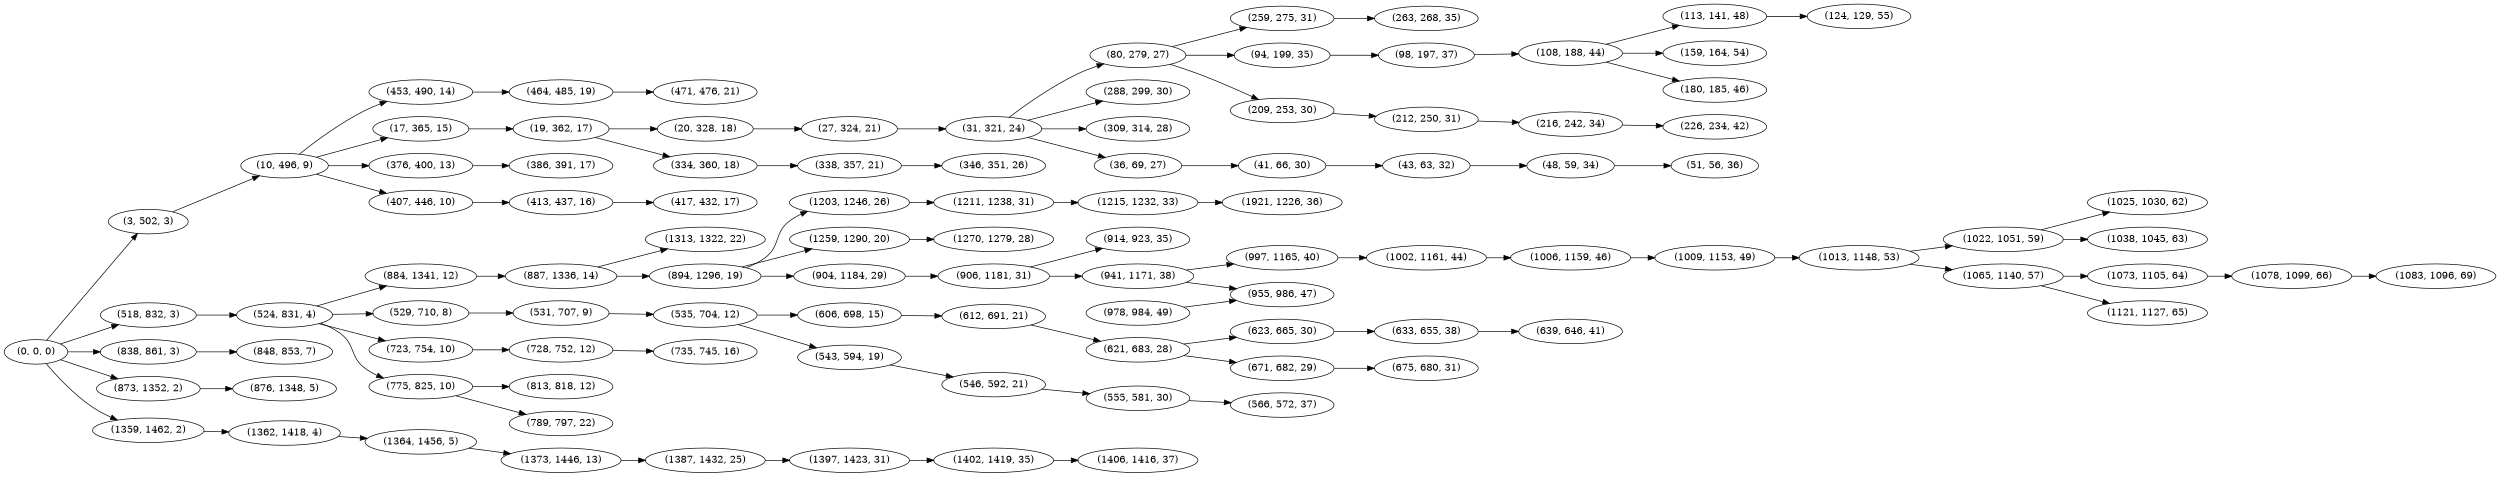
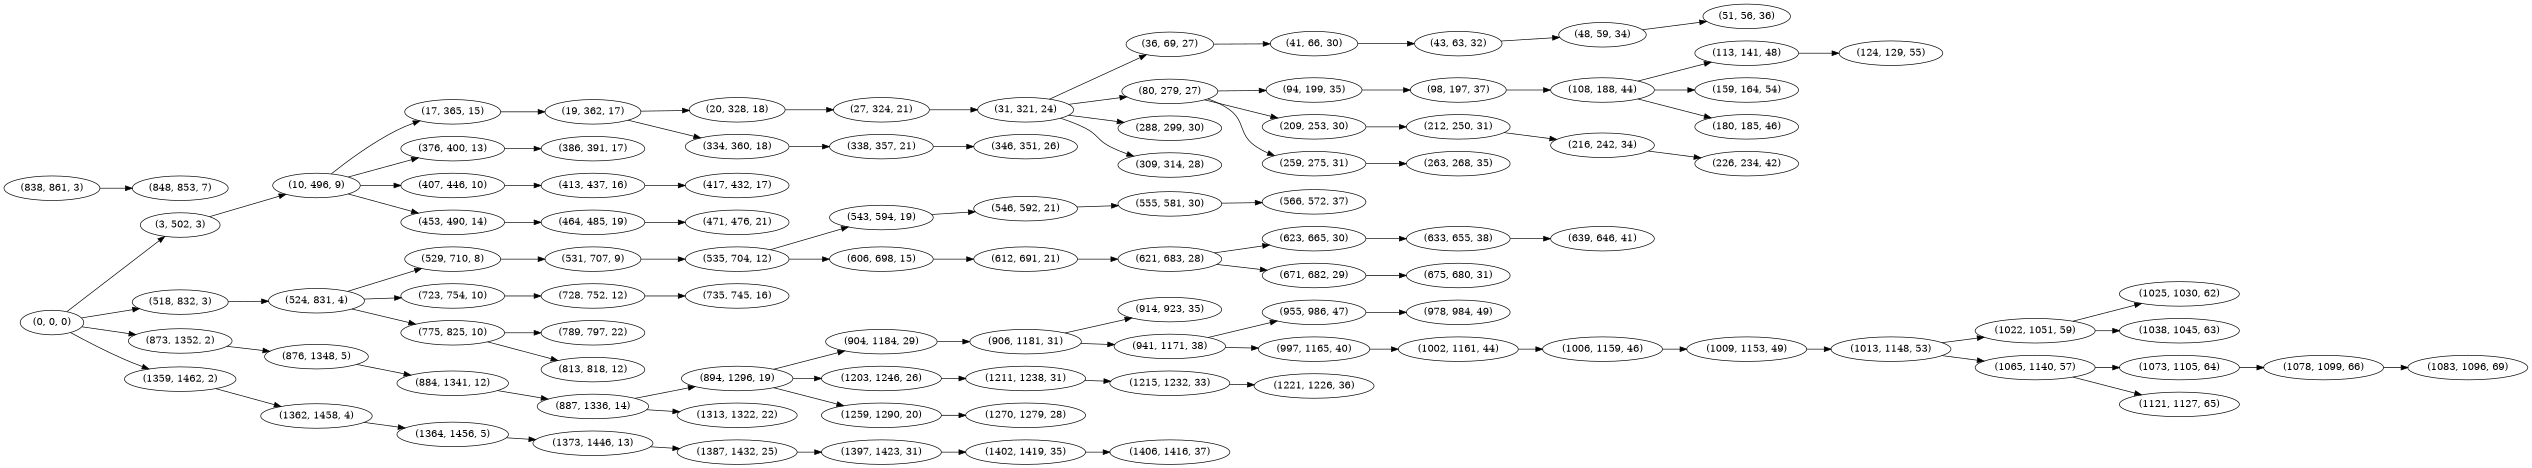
  digraph {
    rankdir=LR
    "(0, 0, 0)"
    "(3, 502, 3)"
    "(518, 832, 3)"
    "(838, 861, 3)"
    "(873, 1352, 2)"
    "(1359, 1462, 2)"
    "(10, 496, 9)"
    "(524, 831, 4)"
    "(848, 853, 7)"
    "(876, 1348, 5)"
-   "(1362, 1458, 4)" [label="(1362, 1418, 4)"]
+   "(1362, 1458, 4)"
    "(17, 365, 15)"
    "(376, 400, 13)"
    "(407, 446, 10)"
    "(453, 490, 14)"
    "(19, 362, 17)"
    "(386, 391, 17)"
    "(413, 437, 16)"
    "(464, 485, 19)"
    "(20, 328, 18)"
    "(334, 360, 18)"
    "(27, 324, 21)"
    "(338, 357, 21)"
    "(31, 321, 24)"
    "(36, 69, 27)"
    "(80, 279, 27)"
    "(288, 299, 30)"
    "(309, 314, 28)"
    "(41, 66, 30)"
    "(94, 199, 35)"
    n31 [label="(209, 253, 30)"]
    "(259, 275, 31)"
    "(43, 63, 32)"
    "(48, 59, 34)"
    "(51, 56, 36)"
    "(98, 197, 37)"
    "(212, 250, 31)"
    "(263, 268, 35)"
    "(108, 188, 44)"
    "(113, 141, 48)"
    "(159, 164, 54)"
    "(180, 185, 46)"
    "(124, 129, 55)"
    "(216, 242, 34)"
    "(226, 234, 42)"
    "(346, 351, 26)"
    "(417, 432, 17)"
    "(471, 476, 21)"
    "(529, 710, 8)"
    "(723, 754, 10)"
    "(775, 825, 10)"
    "(531, 707, 9)"
    "(728, 752, 12)"
    "(789, 797, 22)"
    "(813, 818, 12)"
    "(535, 704, 12)"
    "(543, 594, 19)"
    "(606, 698, 15)"
    "(546, 592, 21)"
    "(612, 691, 21)"
    "(555, 581, 30)"
    "(566, 572, 37)"
    "(621, 683, 28)"
    "(623, 665, 30)"
    "(671, 682, 29)"
    "(633, 655, 38)"
    "(675, 680, 31)"
    "(639, 646, 41)"
    "(735, 745, 16)"
    "(884, 1341, 12)"
    "(887, 1336, 14)"
    "(894, 1296, 19)"
    "(1313, 1322, 22)"
    "(904, 1184, 29)"
    "(1203, 1246, 26)"
    "(1259, 1290, 20)"
    "(906, 1181, 31)"
    "(1211, 1238, 31)"
    "(1270, 1279, 28)"
    "(914, 923, 35)"
    "(941, 1171, 38)"
    "(955, 986, 47)"
    "(997, 1165, 40)"
    "(978, 984, 49)"
    "(1002, 1161, 44)"
    "(1006, 1159, 46)"
    "(1009, 1153, 49)"
    "(1013, 1148, 53)"
    "(1022, 1051, 59)"
    "(1065, 1140, 57)"
    "(1025, 1030, 62)"
    "(1038, 1045, 63)"
    "(1073, 1105, 64)"
    "(1121, 1127, 65)"
    "(1078, 1099, 66)"
    "(1083, 1096, 69)"
    "(1215, 1232, 33)"
-   "(1221, 1226, 36)" [label="(1921, 1226, 36)"]
+   "(1221, 1226, 36)"
    "(1364, 1456, 5)"
    "(1373, 1446, 13)"
    "(1387, 1432, 25)"
    "(1397, 1423, 31)"
    "(1402, 1419, 35)"
    "(1406, 1416, 37)"
    "(0, 0, 0)" -> "(3, 502, 3)"
    "(0, 0, 0)" -> "(518, 832, 3)"
-   "(0, 0, 0)" -> "(838, 861, 3)"
    "(0, 0, 0)" -> "(873, 1352, 2)"
    "(0, 0, 0)" -> "(1359, 1462, 2)"
    "(3, 502, 3)" -> "(10, 496, 9)"
    "(518, 832, 3)" -> "(524, 831, 4)"
    "(838, 861, 3)" -> "(848, 853, 7)"
    "(873, 1352, 2)" -> "(876, 1348, 5)"
    "(1359, 1462, 2)" -> "(1362, 1458, 4)"
    "(10, 496, 9)" -> "(17, 365, 15)"
    "(10, 496, 9)" -> "(376, 400, 13)"
    "(10, 496, 9)" -> "(407, 446, 10)"
    "(10, 496, 9)" -> "(453, 490, 14)"
    "(524, 831, 4)" -> "(529, 710, 8)"
    "(524, 831, 4)" -> "(723, 754, 10)"
    "(524, 831, 4)" -> "(775, 825, 10)"
-   "(524, 831, 4)" -> "(884, 1341, 12)"
+   "(876, 1348, 5)" -> "(884, 1341, 12)"
    "(1362, 1458, 4)" -> "(1364, 1456, 5)"
    "(17, 365, 15)" -> "(19, 362, 17)"
    "(376, 400, 13)" -> "(386, 391, 17)"
    "(407, 446, 10)" -> "(413, 437, 16)"
    "(453, 490, 14)" -> "(464, 485, 19)"
    "(19, 362, 17)" -> "(20, 328, 18)"
    "(19, 362, 17)" -> "(334, 360, 18)"
    "(413, 437, 16)" -> "(417, 432, 17)"
    "(464, 485, 19)" -> "(471, 476, 21)"
    "(20, 328, 18)" -> "(27, 324, 21)"
    "(334, 360, 18)" -> "(338, 357, 21)"
    "(27, 324, 21)" -> "(31, 321, 24)"
    "(338, 357, 21)" -> "(346, 351, 26)"
    "(31, 321, 24)" -> "(36, 69, 27)"
    "(31, 321, 24)" -> "(80, 279, 27)"
    "(31, 321, 24)" -> "(288, 299, 30)"
    "(31, 321, 24)" -> "(309, 314, 28)"
    "(36, 69, 27)" -> "(41, 66, 30)"
    "(80, 279, 27)" -> "(94, 199, 35)"
    "(80, 279, 27)" -> n31
    "(80, 279, 27)" -> "(259, 275, 31)"
    "(41, 66, 30)" -> "(43, 63, 32)"
    "(94, 199, 35)" -> "(98, 197, 37)"
    n31 -> "(212, 250, 31)"
    "(259, 275, 31)" -> "(263, 268, 35)"
    "(43, 63, 32)" -> "(48, 59, 34)"
    "(48, 59, 34)" -> "(51, 56, 36)"
    "(98, 197, 37)" -> "(108, 188, 44)"
    "(212, 250, 31)" -> "(216, 242, 34)"
    "(108, 188, 44)" -> "(113, 141, 48)"
    "(108, 188, 44)" -> "(159, 164, 54)"
    "(108, 188, 44)" -> "(180, 185, 46)"
    "(113, 141, 48)" -> "(124, 129, 55)"
    "(216, 242, 34)" -> "(226, 234, 42)"
    "(529, 710, 8)" -> "(531, 707, 9)"
    "(723, 754, 10)" -> "(728, 752, 12)"
    "(775, 825, 10)" -> "(789, 797, 22)"
    "(775, 825, 10)" -> "(813, 818, 12)"
    "(531, 707, 9)" -> "(535, 704, 12)"
    "(728, 752, 12)" -> "(735, 745, 16)"
    "(535, 704, 12)" -> "(543, 594, 19)"
    "(535, 704, 12)" -> "(606, 698, 15)"
    "(543, 594, 19)" -> "(546, 592, 21)"
    "(606, 698, 15)" -> "(612, 691, 21)"
    "(546, 592, 21)" -> "(555, 581, 30)"
    "(612, 691, 21)" -> "(621, 683, 28)"
    "(555, 581, 30)" -> "(566, 572, 37)"
    "(621, 683, 28)" -> "(623, 665, 30)"
    "(621, 683, 28)" -> "(671, 682, 29)"
    "(623, 665, 30)" -> "(633, 655, 38)"
    "(671, 682, 29)" -> "(675, 680, 31)"
    "(633, 655, 38)" -> "(639, 646, 41)"
    "(884, 1341, 12)" -> "(887, 1336, 14)"
    "(887, 1336, 14)" -> "(894, 1296, 19)"
    "(887, 1336, 14)" -> "(1313, 1322, 22)"
    "(894, 1296, 19)" -> "(904, 1184, 29)"
    "(894, 1296, 19)" -> "(1203, 1246, 26)"
    "(894, 1296, 19)" -> "(1259, 1290, 20)"
    "(904, 1184, 29)" -> "(906, 1181, 31)"
    "(1203, 1246, 26)" -> "(1211, 1238, 31)"
    "(1259, 1290, 20)" -> "(1270, 1279, 28)"
    "(906, 1181, 31)" -> "(914, 923, 35)"
    "(906, 1181, 31)" -> "(941, 1171, 38)"
    "(1211, 1238, 31)" -> "(1215, 1232, 33)"
    "(941, 1171, 38)" -> "(955, 986, 47)"
    "(941, 1171, 38)" -> "(997, 1165, 40)"
-   "(978, 984, 49)" -> "(955, 986, 47)"
+   "(955, 986, 47)" -> "(978, 984, 49)"
    "(997, 1165, 40)" -> "(1002, 1161, 44)"
    "(1002, 1161, 44)" -> "(1006, 1159, 46)"
    "(1006, 1159, 46)" -> "(1009, 1153, 49)"
    "(1009, 1153, 49)" -> "(1013, 1148, 53)"
    "(1013, 1148, 53)" -> "(1022, 1051, 59)"
    "(1013, 1148, 53)" -> "(1065, 1140, 57)"
    "(1022, 1051, 59)" -> "(1025, 1030, 62)"
    "(1022, 1051, 59)" -> "(1038, 1045, 63)"
    "(1065, 1140, 57)" -> "(1073, 1105, 64)"
    "(1065, 1140, 57)" -> "(1121, 1127, 65)"
    "(1073, 1105, 64)" -> "(1078, 1099, 66)"
    "(1078, 1099, 66)" -> "(1083, 1096, 69)"
    "(1215, 1232, 33)" -> "(1221, 1226, 36)"
    "(1364, 1456, 5)" -> "(1373, 1446, 13)"
    "(1373, 1446, 13)" -> "(1387, 1432, 25)"
    "(1387, 1432, 25)" -> "(1397, 1423, 31)"
    "(1397, 1423, 31)" -> "(1402, 1419, 35)"
    "(1402, 1419, 35)" -> "(1406, 1416, 37)"
  }
